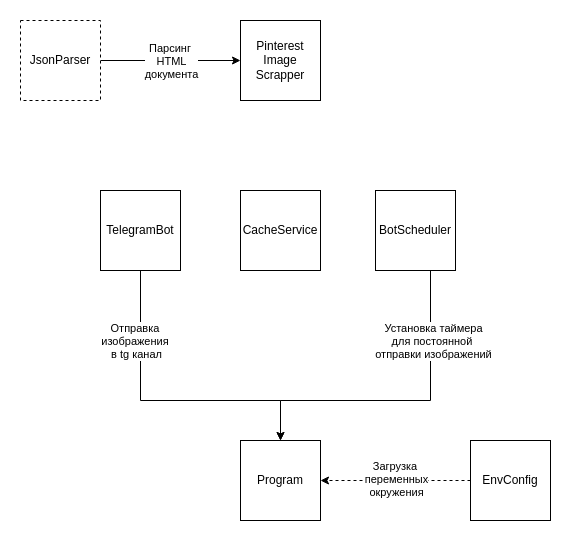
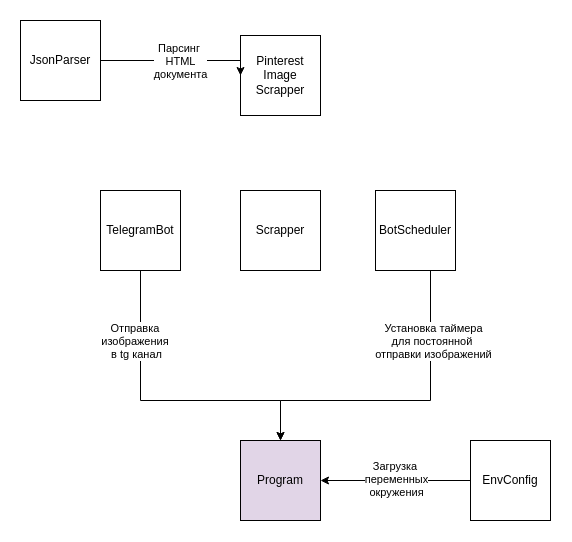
  <mxCell id="0" />
  <mxCell id="1" parent="0" />
- <mxCell id="2" value="&lt;div&gt;Program&lt;/div&gt;" style="whiteSpace=wrap;html=1;aspect=fixed;" vertex="1" parent="1"><mxGeometry x="240" y="440" width="80" height="80" as="geometry" /></mxCell>
- <mxCell id="3" style="edgeStyle=orthogonalEdgeStyle;rounded=0;orthogonalLoop=1;jettySize=auto;html=1;entryX=1;entryY=0.5;entryDx=0;entryDy=0;dashed=1;" edge="1" parent="1" source="5" target="2"><mxGeometry relative="1" as="geometry" /></mxCell>
+ <mxCell id="2" value="&lt;div&gt;Program&lt;/div&gt;" style="whiteSpace=wrap;html=1;aspect=fixed;fillColor=#e1d5e7;" vertex="1" parent="1"><mxGeometry x="240" y="440" width="80" height="80" as="geometry" /></mxCell>
+ <mxCell id="3" style="edgeStyle=orthogonalEdgeStyle;rounded=0;orthogonalLoop=1;jettySize=auto;html=1;entryX=1;entryY=0.5;entryDx=0;entryDy=0;" edge="1" parent="1" source="5" target="2"><mxGeometry relative="1" as="geometry" /></mxCell>
  <mxCell id="4" value="Загрузка&amp;nbsp;&lt;br&gt;переменных&lt;br&gt;&lt;div&gt;окружения&lt;/div&gt;" style="edgeLabel;html=1;align=center;verticalAlign=middle;resizable=0;points=[];" vertex="1" connectable="0" parent="3"><mxGeometry x="-0.006" y="-2" relative="1" as="geometry"><mxPoint as="offset" /></mxGeometry></mxCell>
  <mxCell id="5" value="&lt;div&gt;EnvConfig&lt;/div&gt;" style="whiteSpace=wrap;html=1;aspect=fixed;" vertex="1" parent="1"><mxGeometry x="470" y="440" width="80" height="80" as="geometry" /></mxCell>
  <mxCell id="6" style="edgeStyle=orthogonalEdgeStyle;rounded=0;orthogonalLoop=1;jettySize=auto;html=1;entryX=0.5;entryY=0;entryDx=0;entryDy=0;exitX=0.5;exitY=1;exitDx=0;exitDy=0;" edge="1" parent="1"><mxGeometry relative="1" as="geometry"><mxPoint x="140" y="270" as="sourcePoint" /><mxPoint x="280" y="440" as="targetPoint" /><Array as="points"><mxPoint x="140" y="400" /><mxPoint x="280" y="400" /></Array></mxGeometry></mxCell>
  <mxCell id="7" value="&lt;div&gt;Отправка&amp;nbsp;&lt;/div&gt;&lt;div&gt;изображения&amp;nbsp;&lt;/div&gt;в tg канал" style="edgeLabel;html=1;align=center;verticalAlign=middle;resizable=0;points=[];" vertex="1" connectable="0" parent="6"><mxGeometry x="-0.045" y="1" relative="1" as="geometry"><mxPoint x="-23" y="-59" as="offset" /></mxGeometry></mxCell>
  <mxCell id="8" value="&lt;div&gt;TelegramBot&lt;/div&gt;" style="whiteSpace=wrap;html=1;aspect=fixed;" vertex="1" parent="1"><mxGeometry x="100" y="190" width="80" height="80" as="geometry" /></mxCell>
- <mxCell id="9" value="&lt;div&gt;Pinterest&lt;br&gt;Image&lt;br&gt;Scrapper&lt;/div&gt;" style="whiteSpace=wrap;html=1;aspect=fixed;" vertex="1" parent="1"><mxGeometry x="240" y="20" width="80" height="80" as="geometry" /></mxCell>
+ <mxCell id="9" value="&lt;div&gt;Pinterest&lt;br&gt;Image&lt;br&gt;Scrapper&lt;/div&gt;" style="whiteSpace=wrap;html=1;aspect=fixed;" vertex="1" parent="1"><mxGeometry x="240" y="35" width="80" height="80" as="geometry" /></mxCell>
  <mxCell id="10" style="edgeStyle=orthogonalEdgeStyle;rounded=0;orthogonalLoop=1;jettySize=auto;html=1;" edge="1" parent="1" source="12" target="2"><mxGeometry relative="1" as="geometry"><Array as="points"><mxPoint x="430" y="400" /><mxPoint x="280" y="400" /></Array></mxGeometry></mxCell>
  <mxCell id="11" value="&lt;div&gt;Установка таймера&lt;/div&gt;&lt;div&gt;для постоянной&amp;nbsp;&lt;/div&gt;&lt;div&gt;отправки изображений&lt;/div&gt;" style="edgeLabel;html=1;align=center;verticalAlign=middle;resizable=0;points=[];" vertex="1" connectable="0" parent="10"><mxGeometry x="-0.535" y="2" relative="1" as="geometry"><mxPoint y="-4" as="offset" /></mxGeometry></mxCell>
  <mxCell id="12" value="BotScheduler" style="whiteSpace=wrap;html=1;aspect=fixed;" vertex="1" parent="1"><mxGeometry x="375" y="190" width="80" height="80" as="geometry" /></mxCell>
  <mxCell id="13" style="edgeStyle=orthogonalEdgeStyle;rounded=0;orthogonalLoop=1;jettySize=auto;html=1;entryX=0;entryY=0.5;entryDx=0;entryDy=0;" edge="1" parent="1" source="15" target="9"><mxGeometry relative="1" as="geometry"><Array as="points"><mxPoint x="100" y="60" /><mxPoint x="100" y="60" /></Array></mxGeometry></mxCell>
  <mxCell id="14" value="&lt;div&gt;Парсинг&amp;nbsp;&lt;/div&gt;&lt;div&gt;HTML&lt;/div&gt;&lt;div&gt;документа&lt;/div&gt;" style="edgeLabel;html=1;align=center;verticalAlign=middle;resizable=0;points=[];" vertex="1" connectable="0" parent="13"><mxGeometry x="0.24" relative="1" as="geometry"><mxPoint x="-17" as="offset" /></mxGeometry></mxCell>
- <mxCell id="15" value="&lt;div&gt;JsonParser&lt;/div&gt;" style="whiteSpace=wrap;html=1;aspect=fixed;dashed=1;" vertex="1" parent="1"><mxGeometry x="20" y="20" width="80" height="80" as="geometry" /></mxCell>
- <mxCell id="16" value="CacheService" style="whiteSpace=wrap;html=1;aspect=fixed;" vertex="1" parent="1"><mxGeometry x="240" y="190" width="80" height="80" as="geometry" /></mxCell>
+ <mxCell id="15" value="&lt;div&gt;JsonParser&lt;/div&gt;" style="whiteSpace=wrap;html=1;aspect=fixed;" vertex="1" parent="1"><mxGeometry x="20" y="20" width="80" height="80" as="geometry" /></mxCell>
+ <mxCell id="16" value="Scrapper" style="whiteSpace=wrap;html=1;aspect=fixed;" vertex="1" parent="1"><mxGeometry x="240" y="190" width="80" height="80" as="geometry" /></mxCell>
